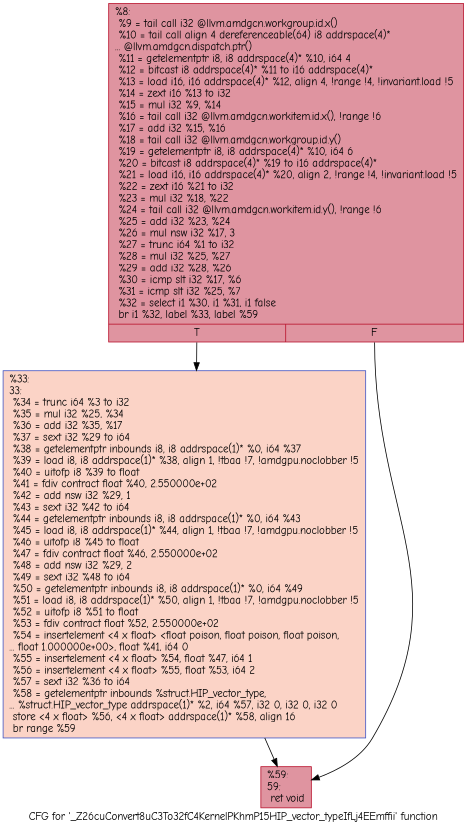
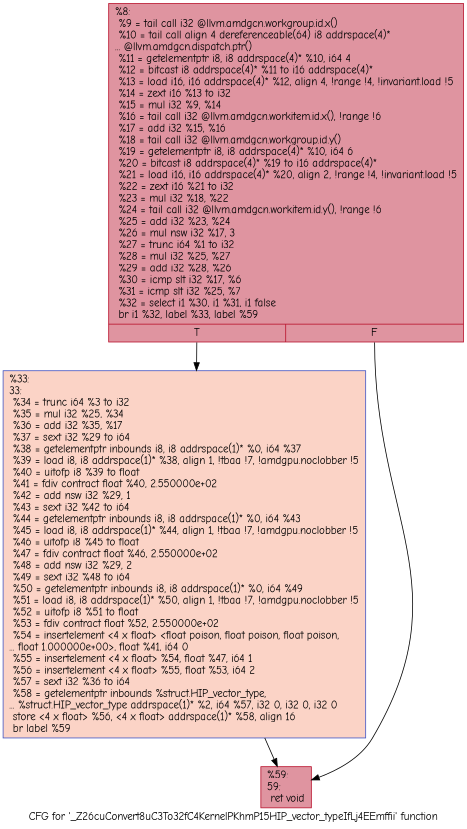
  digraph {
    label="CFG for '_Z26cuConvert8uC3To32fC4KernelPKhmP15HIP_vector_typeIfLj4EEmffii' function"
    fontname="Comic Neue"
    node [color="#b70d28ff" fillcolor="#b70d2870" shape=record style=filled fontname="Comic Neue"]
    edge [fontname="Comic Neue"]
    n1 [label="{%8:\l  %9 = tail call i32 @llvm.amdgcn.workgroup.id.x()\l  %10 = tail call align 4 dereferenceable(64) i8 addrspace(4)*\l... @llvm.amdgcn.dispatch.ptr()\l  %11 = getelementptr i8, i8 addrspace(4)* %10, i64 4\l  %12 = bitcast i8 addrspace(4)* %11 to i16 addrspace(4)*\l  %13 = load i16, i16 addrspace(4)* %12, align 4, !range !4, !invariant.load !5\l  %14 = zext i16 %13 to i32\l  %15 = mul i32 %9, %14\l  %16 = tail call i32 @llvm.amdgcn.workitem.id.x(), !range !6\l  %17 = add i32 %15, %16\l  %18 = tail call i32 @llvm.amdgcn.workgroup.id.y()\l  %19 = getelementptr i8, i8 addrspace(4)* %10, i64 6\l  %20 = bitcast i8 addrspace(4)* %19 to i16 addrspace(4)*\l  %21 = load i16, i16 addrspace(4)* %20, align 2, !range !4, !invariant.load !5\l  %22 = zext i16 %21 to i32\l  %23 = mul i32 %18, %22\l  %24 = tail call i32 @llvm.amdgcn.workitem.id.y(), !range !6\l  %25 = add i32 %23, %24\l  %26 = mul nsw i32 %17, 3\l  %27 = trunc i64 %1 to i32\l  %28 = mul i32 %25, %27\l  %29 = add i32 %28, %26\l  %30 = icmp slt i32 %17, %6\l  %31 = icmp slt i32 %25, %7\l  %32 = select i1 %30, i1 %31, i1 false\l  br i1 %32, label %33, label %59\l|{<s0>T|<s1>F}}"]
-   n2 [color="#3d50c3ff" fillcolor="#f59c7d70" label="{%33:\l33:                                               \l  %34 = trunc i64 %3 to i32\l  %35 = mul i32 %25, %34\l  %36 = add i32 %35, %17\l  %37 = sext i32 %29 to i64\l  %38 = getelementptr inbounds i8, i8 addrspace(1)* %0, i64 %37\l  %39 = load i8, i8 addrspace(1)* %38, align 1, !tbaa !7, !amdgpu.noclobber !5\l  %40 = uitofp i8 %39 to float\l  %41 = fdiv contract float %40, 2.550000e+02\l  %42 = add nsw i32 %29, 1\l  %43 = sext i32 %42 to i64\l  %44 = getelementptr inbounds i8, i8 addrspace(1)* %0, i64 %43\l  %45 = load i8, i8 addrspace(1)* %44, align 1, !tbaa !7, !amdgpu.noclobber !5\l  %46 = uitofp i8 %45 to float\l  %47 = fdiv contract float %46, 2.550000e+02\l  %48 = add nsw i32 %29, 2\l  %49 = sext i32 %48 to i64\l  %50 = getelementptr inbounds i8, i8 addrspace(1)* %0, i64 %49\l  %51 = load i8, i8 addrspace(1)* %50, align 1, !tbaa !7, !amdgpu.noclobber !5\l  %52 = uitofp i8 %51 to float\l  %53 = fdiv contract float %52, 2.550000e+02\l  %54 = insertelement \<4 x float\> \<float poison, float poison, float poison,\l... float 1.000000e+00\>, float %41, i64 0\l  %55 = insertelement \<4 x float\> %54, float %47, i64 1\l  %56 = insertelement \<4 x float\> %55, float %53, i64 2\l  %57 = sext i32 %36 to i64\l  %58 = getelementptr inbounds %struct.HIP_vector_type,\l... %struct.HIP_vector_type addrspace(1)* %2, i64 %57, i32 0, i32 0, i32 0\l  store \<4 x float\> %56, \<4 x float\> addrspace(1)* %58, align 16\l  br range %59\l}"]
+   n2 [color="#3d50c3ff" fillcolor="#f59c7d70" label="{%33:\l33:                                               \l  %34 = trunc i64 %3 to i32\l  %35 = mul i32 %25, %34\l  %36 = add i32 %35, %17\l  %37 = sext i32 %29 to i64\l  %38 = getelementptr inbounds i8, i8 addrspace(1)* %0, i64 %37\l  %39 = load i8, i8 addrspace(1)* %38, align 1, !tbaa !7, !amdgpu.noclobber !5\l  %40 = uitofp i8 %39 to float\l  %41 = fdiv contract float %40, 2.550000e+02\l  %42 = add nsw i32 %29, 1\l  %43 = sext i32 %42 to i64\l  %44 = getelementptr inbounds i8, i8 addrspace(1)* %0, i64 %43\l  %45 = load i8, i8 addrspace(1)* %44, align 1, !tbaa !7, !amdgpu.noclobber !5\l  %46 = uitofp i8 %45 to float\l  %47 = fdiv contract float %46, 2.550000e+02\l  %48 = add nsw i32 %29, 2\l  %49 = sext i32 %48 to i64\l  %50 = getelementptr inbounds i8, i8 addrspace(1)* %0, i64 %49\l  %51 = load i8, i8 addrspace(1)* %50, align 1, !tbaa !7, !amdgpu.noclobber !5\l  %52 = uitofp i8 %51 to float\l  %53 = fdiv contract float %52, 2.550000e+02\l  %54 = insertelement \<4 x float\> \<float poison, float poison, float poison,\l... float 1.000000e+00\>, float %41, i64 0\l  %55 = insertelement \<4 x float\> %54, float %47, i64 1\l  %56 = insertelement \<4 x float\> %55, float %53, i64 2\l  %57 = sext i32 %36 to i64\l  %58 = getelementptr inbounds %struct.HIP_vector_type,\l... %struct.HIP_vector_type addrspace(1)* %2, i64 %57, i32 0, i32 0, i32 0\l  store \<4 x float\> %56, \<4 x float\> addrspace(1)* %58, align 16\l  br label %59\l}"]
    n3 [label="{%59:\l59:                                               \l  ret void\l}"]
    n1 -> n2 [tailport=s0]
    n1 -> n3 [tailport=s1]
    n2 -> n3
  }
